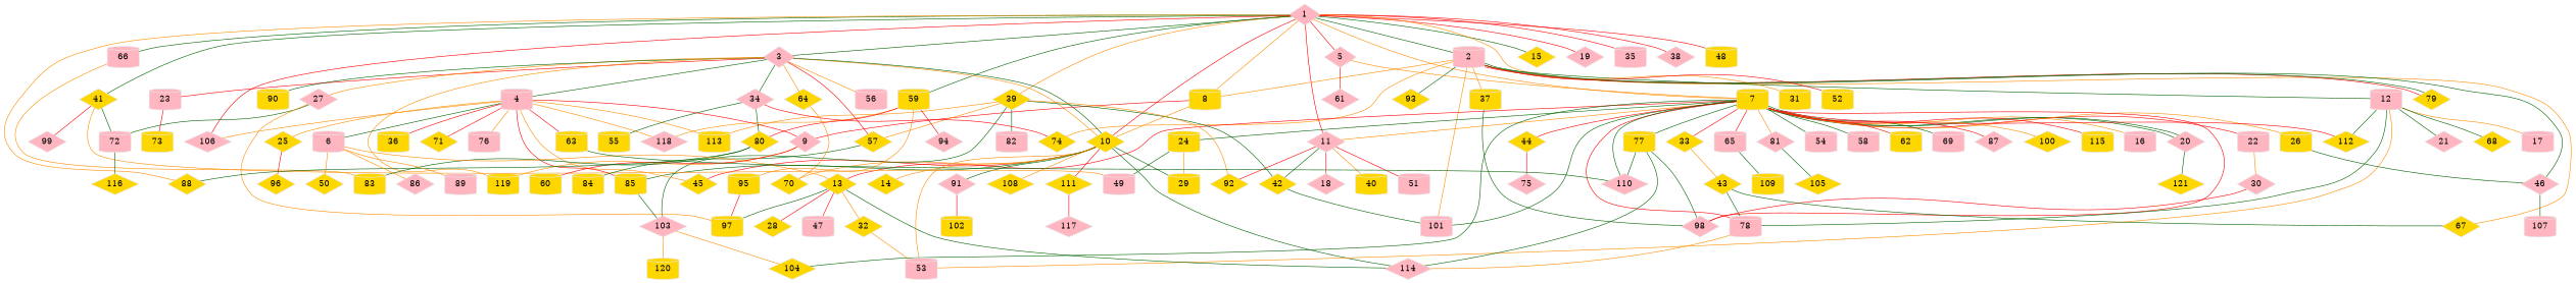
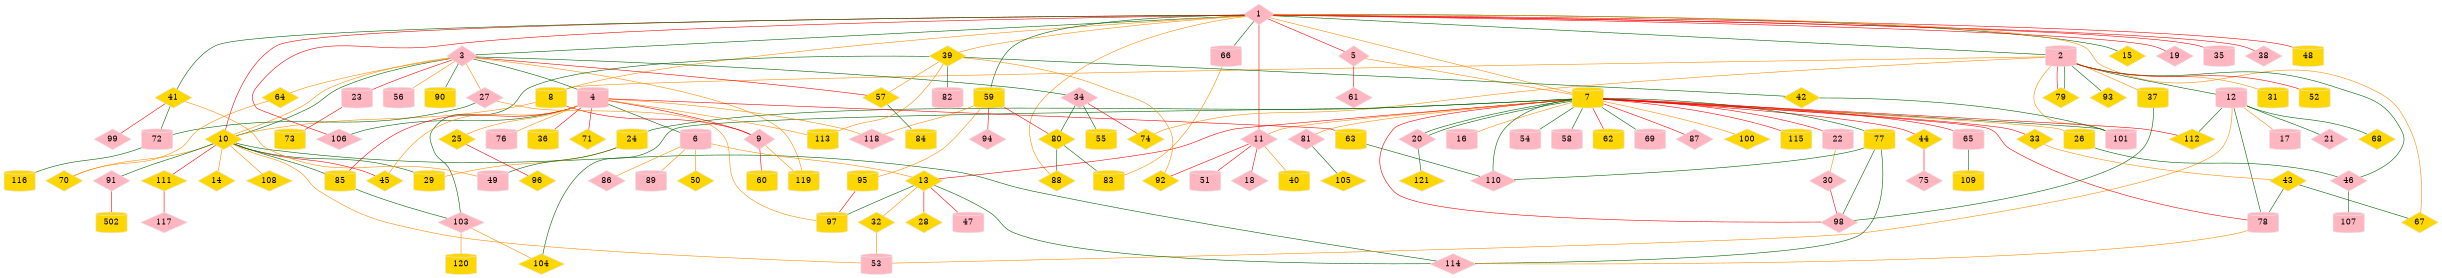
  graph {
    node [color=gray90 fillcolor=gold shape=diamond style=filled]
    edge [color=darkgreen]
    1 [fillcolor=lightpink]
    2 [fillcolor=lightpink shape=cylinder]
    3 [fillcolor=lightpink]
    5 [fillcolor=lightpink]
    7 [shape=cylinder]
    8 [shape=cylinder]
    10
    11 [fillcolor=lightpink]
    15
    19 [fillcolor=lightpink]
    35 [fillcolor=lightpink shape=cylinder]
    38 [fillcolor=lightpink]
    39
    41
    48 [shape=cylinder]
    59 [shape=cylinder]
    66 [fillcolor=lightpink shape=cylinder]
    67
    88
    106 [fillcolor=lightpink]
    12 [fillcolor=lightpink shape=cylinder]
    31 [shape=cylinder]
    37 [shape=cylinder]
    46 [fillcolor=lightpink]
    52 [shape=cylinder]
    74
    79
    93
    101 [fillcolor=lightpink shape=cylinder]
    4 [fillcolor=lightpink shape=cylinder]
    23 [fillcolor=lightpink shape=cylinder]
    27 [fillcolor=lightpink]
    34 [fillcolor=lightpink]
    56 [fillcolor=lightpink shape=cylinder]
    57
    64
    90 [shape=cylinder]
    119 [shape=cylinder]
    61 [fillcolor=lightpink]
    13
    16 [fillcolor=lightpink shape=cylinder]
    20 [fillcolor=lightpink]
    22 [fillcolor=lightpink shape=cylinder]
    24 [shape=cylinder]
    26 [shape=cylinder]
    33
    44
    54 [fillcolor=lightpink shape=cylinder]
    58 [fillcolor=lightpink shape=cylinder]
    62 [shape=cylinder]
    65 [fillcolor=lightpink shape=cylinder]
    69 [fillcolor=lightpink shape=cylinder]
    77 [shape=cylinder]
    78 [fillcolor=lightpink shape=cylinder]
    81 [fillcolor=lightpink]
    87 [fillcolor=lightpink]
    98 [fillcolor=lightpink]
    100
    104
    110 [fillcolor=lightpink]
    112
    115 [shape=cylinder]
    9 [fillcolor=lightpink]
    45
    85 [shape=cylinder]
    14
    29 [shape=cylinder]
    53 [fillcolor=lightpink shape=cylinder]
    70
    91 [fillcolor=lightpink]
    108
    111
    114 [fillcolor=lightpink]
    18 [fillcolor=lightpink]
    40 [shape=cylinder]
    42
    51 [fillcolor=lightpink shape=cylinder]
    92
    113 [shape=cylinder]
    82 [fillcolor=lightpink shape=cylinder]
    103 [fillcolor=lightpink]
    72 [fillcolor=lightpink shape=cylinder]
    49 [fillcolor=lightpink shape=cylinder]
    99 [fillcolor=lightpink]
    118 [fillcolor=lightpink]
    80
    94 [fillcolor=lightpink]
    95 [shape=cylinder]
    83 [shape=cylinder]
    17 [fillcolor=lightpink shape=cylinder]
    21 [fillcolor=lightpink]
    68
    107 [fillcolor=lightpink shape=cylinder]
    6 [fillcolor=lightpink shape=cylinder]
    25
    36 [shape=cylinder]
    63 [shape=cylinder]
    71
    76 [fillcolor=lightpink shape=cylinder]
    73 [shape=cylinder]
    97 [shape=cylinder]
    55 [shape=cylinder]
    84 [shape=cylinder]
    50
    86 [fillcolor=lightpink]
    89 [fillcolor=lightpink shape=cylinder]
    60 [shape=cylinder]
    96
    28
    32
    47 [fillcolor=lightpink shape=cylinder]
    121
    30 [fillcolor=lightpink]
    43
    75 [fillcolor=lightpink]
    109 [shape=cylinder]
    105
-   102 [shape=cylinder]
+   102 [shape=cylinder label=502]
    117 [fillcolor=lightpink]
-   116
+   116 [shape=cylinder]
    120 [shape=cylinder]
    1 -- 2
    1 -- 3
    1 -- 5 [color=red]
    1 -- 7 [color=darkorange]
    1 -- 8 [color=darkorange]
    1 -- 10 [color=red]
    1 -- 11 [color=red]
    1 -- 15
    1 -- 19 [color=red]
    1 -- 35 [color=red]
    1 -- 38 [color=red]
    1 -- 39 [color=darkorange]
    1 -- 41
    1 -- 48 [color=red]
    1 -- 59
    1 -- 66
    1 -- 67 [color=darkorange]
    1 -- 88 [color=darkorange]
    1 -- 106 [color=red]
    2 -- 8 [color=darkorange]
    2 -- 12
    2 -- 31 [color=darkorange]
    2 -- 37 [color=darkorange]
    2 -- 46
    2 -- 52 [color=red]
    2 -- 74 [color=darkorange]
    2 -- 79 [color=red]
    2 -- 79
    2 -- 93
    2 -- 101 [color=darkorange]
    3 -- 10 [color=darkorange]
    3 -- 10
    3 -- 4
    3 -- 23 [color=red]
    3 -- 27 [color=darkorange]
    3 -- 34
    3 -- 56 [color=darkorange]
    3 -- 57 [color=red]
    3 -- 64 [color=darkorange]
    3 -- 90
    3 -- 119 [color=darkorange]
    5 -- 7 [color=darkorange]
    5 -- 61 [color=red]
    7 -- 11 [color=darkorange]
    7 -- 101
    7 -- 13 [color=red]
    7 -- 16 [color=darkorange]
    7 -- 20
    7 -- 20
    7 -- 22 [color=red]
    7 -- 24
    7 -- 26 [color=darkorange]
    7 -- 33 [color=red]
    7 -- 44 [color=red]
    7 -- 54
    7 -- 58
    7 -- 62 [color=red]
    7 -- 65 [color=red]
    7 -- 69
    7 -- 77
    7 -- 78 [color=red]
    7 -- 81 [color=darkorange]
    7 -- 87 [color=red]
    7 -- 98 [color=red]
    7 -- 100 [color=darkorange]
    7 -- 104
    7 -- 110
    7 -- 112 [color=red]
    7 -- 115 [color=red]
    8 -- 10 [color=darkorange]
    8 -- 9 [color=red]
    10 -- 45 [color=red]
    10 -- 85
    10 -- 14 [color=darkorange]
    10 -- 29
    10 -- 53 [color=darkorange]
    10 -- 70 [color=darkorange]
    10 -- 91
    10 -- 108 [color=darkorange]
    10 -- 111 [color=red]
    10 -- 114
    11 -- 18 [color=red]
    11 -- 40 [color=darkorange]
-   11 -- 42
    11 -- 51 [color=red]
    11 -- 92 [color=red]
    39 -- 57 [color=darkorange]
    39 -- 42
    39 -- 92 [color=darkorange]
    39 -- 113 [color=darkorange]
    39 -- 82
    39 -- 103
    41 -- 72
    41 -- 49 [color=darkorange]
    41 -- 99 [color=red]
    59 -- 118 [color=darkorange]
    59 -- 80 [color=red]
    59 -- 94 [color=red]
    59 -- 95 [color=darkorange]
    66 -- 83 [color=darkorange]
    12 -- 78
    12 -- 112
    12 -- 53 [color=darkorange]
    12 -- 17 [color=darkorange]
    12 -- 21
    12 -- 68
    37 -- 98
    46 -- 107
-   4 -- 106 [color=darkorange]
+   4 -- 106
    4 -- 9 [color=red]
    4 -- 45 [color=darkorange]
    4 -- 85 [color=red]
    4 -- 113 [color=darkorange]
    4 -- 118 [color=darkorange]
    4 -- 6
    4 -- 25 [color=darkorange]
    4 -- 36 [color=red]
    4 -- 63 [color=red]
    4 -- 71 [color=red]
    4 -- 76 [color=darkorange]
    23 -- 73 [color=red]
    27 -- 72
    27 -- 97 [color=darkorange]
    34 -- 74 [color=red]
    34 -- 80
    34 -- 55
    57 -- 84
    64 -- 70 [color=darkorange]
    13 -- 114
    13 -- 97
    13 -- 28 [color=red]
    13 -- 32 [color=darkorange]
    13 -- 47 [color=red]
    20 -- 121
    22 -- 30 [color=darkorange]
    24 -- 29 [color=darkorange]
    24 -- 49
    26 -- 46
    33 -- 43 [color=darkorange]
    44 -- 75 [color=red]
    65 -- 109
    77 -- 98
    77 -- 110
    77 -- 114
    78 -- 114 [color=darkorange]
    81 -- 105
    9 -- 119 [color=darkorange]
    9 -- 60 [color=red]
    85 -- 103
    91 -- 102 [color=red]
    111 -- 117 [color=red]
    42 -- 101
    103 -- 104 [color=darkorange]
    103 -- 120 [color=darkorange]
    72 -- 116
    80 -- 88
    80 -- 83
    95 -- 97 [color=red]
    6 -- 13 [color=darkorange]
    6 -- 50 [color=darkorange]
    6 -- 86 [color=darkorange]
    6 -- 89 [color=darkorange]
    25 -- 96 [color=red]
    63 -- 110
    32 -- 53 [color=darkorange]
    30 -- 98 [color=red]
    43 -- 67
    43 -- 78
  }
